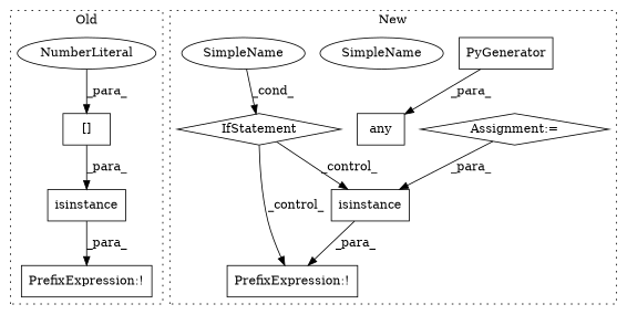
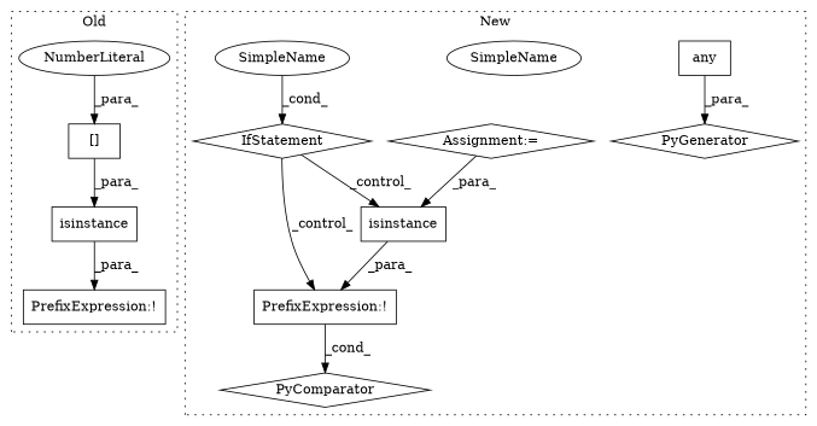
  digraph {
    node [a=32 l=1 s=1355 shape=box]
    n1 [l="11,1" label=isinstance s="1240,1279"]
    n2 [a=2 l="5,1" label="[]" s="1251,1257"]
    n3 [a=34 label=NumberLiteral s=1256 shape=ellipse]
    n4 [a=38 label="PrefixExpression:!" s=1239]
    n5 [l="15,-3" label=any s="1239,1383"]
    n6 [a=7 l=22 label="Assignment:=" shape=diamond]
-   n8 [a=107 l=129 label=PyGenerator s=1254]
+   n7 [a=113 l=22 label=PyComparator shape=diamond]
+   n8 [a=107 l=129 label=PyGenerator s=1254 shape=diamond]
    n9 [l="11,1" label=isinstance s="1255,1290"]
    n10 [a=42 l=5 label=SimpleName s=1372 shape=ellipse]
    n11 [a=25 l=22 label=IfStatement shape=diamond]
    n12 [a=38 label="PrefixExpression:!" s=1254]
    n13 [a=42 l=5 label=SimpleName s=1372 shape=ellipse]
    subgraph cluster_1 {
      label=Old
      style=dotted
      n1
      n2
      n3
      n4
    }
    subgraph cluster_2 {
      label=New
      style=dotted
      n5
      n6
+     n7
      n8
      n9
      n10
      n11
      n12
      n13
    }
    n1 -> n4 [label=_para_]
    n2 -> n1 [label=_para_]
    n3 -> n2 [label=_para_]
    n6 -> n9 [label=_para_]
-   n8 -> n5 [label=_para_]
+   n5 -> n8 [label=_para_]
    n9 -> n12 [label=_para_]
    n11 -> n9 [label=_control_]
    n11 -> n12 [label=_control_]
+   n12 -> n7 [label=_cond_]
    n13 -> n11 [label=_cond_]
  }
